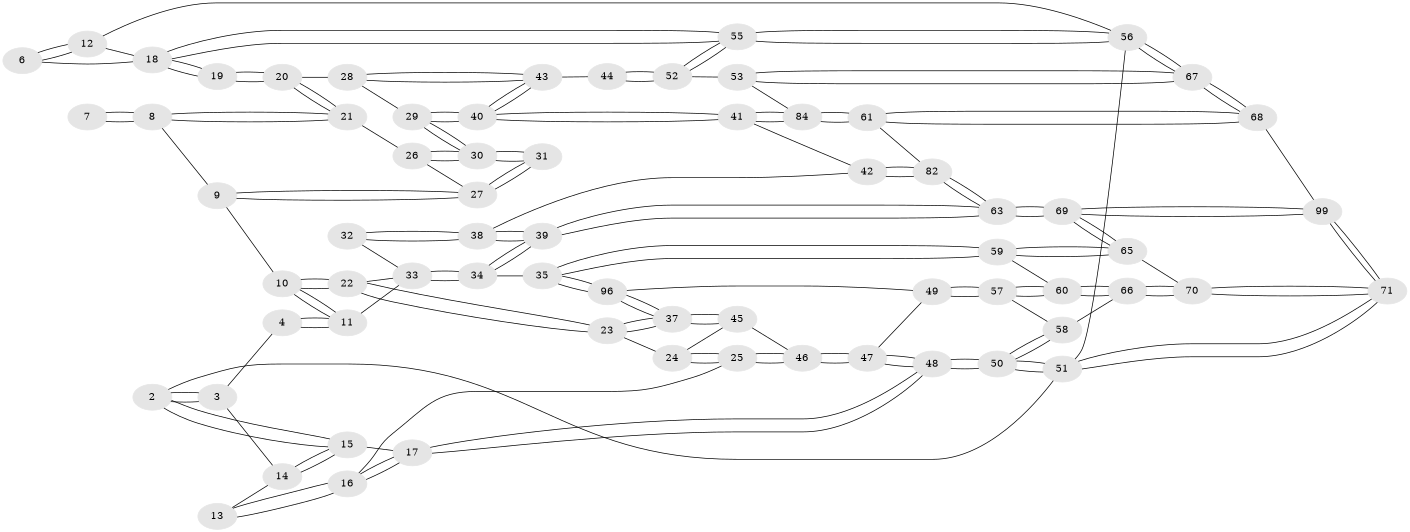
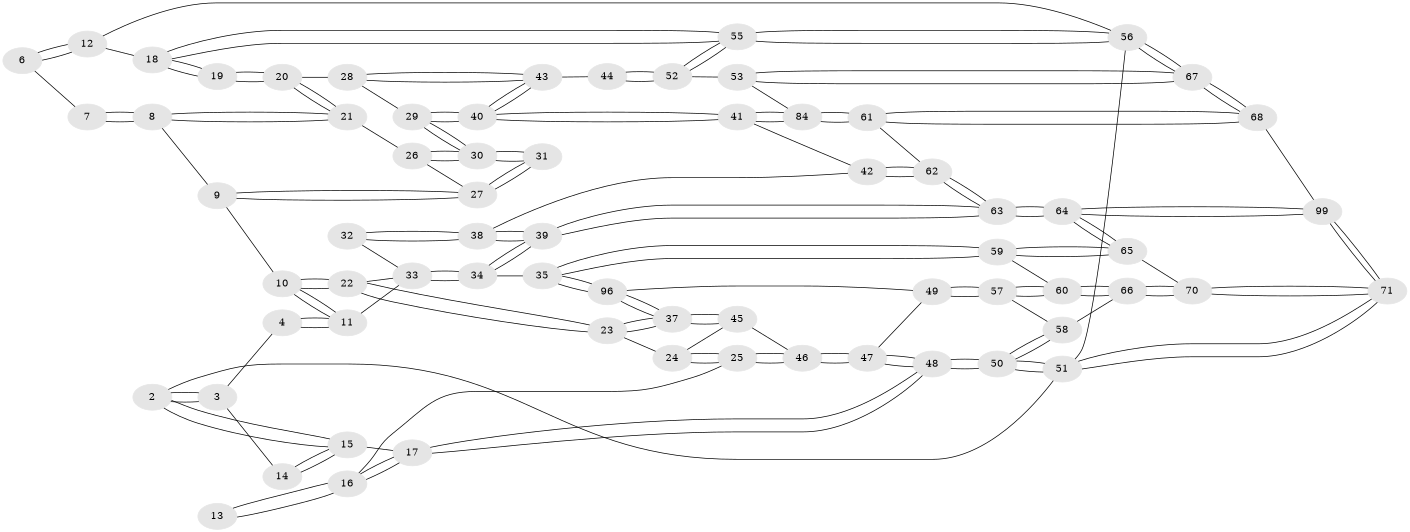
  graph {
    rankdir=LR
    node [color=gray90 style=filled]
    2
    3
    15
    51
    6
    12
    7
    18
    56
    4
    14
    17
    71
    11
    33
    8
    9
    21
    10
    27
    26
    22
    31
    23
    13
    16
    19
    55
    67
    25
    48
    46
    50
    20
    28
    44
    52
    29
    43
    30
    24
    37
    34
    45
    47
    40
    41
    32
    38
    39
    42
    35
    n53 [label=96]
    59
    63
    49
    60
    65
    57
-   62 [label=82]
-   64 [label=69]
+   62
+   64
    n62 [label=84]
    61
    53
    58
    66
    68
    70
    n69 [label=99]
    2 -- 3
    2 -- 3
    2 -- 15
    2 -- 15
    2 -- 51
    3 -- 4
    3 -- 14
    15 -- 17
    51 -- 56
    51 -- 71
    51 -- 71
    6 -- 12
    6 -- 12
-   6 -- 18
+   6 -- 7
    12 -- 18
    12 -- 56
    7 -- 8
    7 -- 8
    18 -- 19
    18 -- 19
    18 -- 55
    18 -- 55
    56 -- 67
    56 -- 67
    4 -- 11
    4 -- 11
    14 -- 15
    14 -- 15
    17 -- 48
    17 -- 48
    11 -- 33
    33 -- 34
    33 -- 34
    8 -- 9
    8 -- 21
    8 -- 21
    9 -- 10
    9 -- 27
    9 -- 27
    21 -- 26
    10 -- 11
    10 -- 11
    10 -- 22
    10 -- 22
    27 -- 31
    27 -- 31
    26 -- 27
    26 -- 30
    26 -- 30
    22 -- 33
    22 -- 23
    22 -- 23
    23 -- 24
    23 -- 37
    23 -- 37
-   13 -- 14
    13 -- 16
    13 -- 16
    16 -- 17
    16 -- 17
    16 -- 25
    19 -- 20
    19 -- 20
    55 -- 56
    55 -- 56
    67 -- 68
    67 -- 68
    25 -- 46
    25 -- 46
    48 -- 50
    48 -- 50
    46 -- 47
    46 -- 47
    50 -- 51
    50 -- 51
    50 -- 58
    50 -- 58
    20 -- 21
    20 -- 21
    20 -- 28
    28 -- 29
    28 -- 43
    28 -- 43
    44 -- 52
    44 -- 52
    52 -- 55
    52 -- 55
    52 -- 53
    29 -- 30
    29 -- 30
    29 -- 40
    29 -- 40
    43 -- 44
    30 -- 31
    30 -- 31
    24 -- 25
    24 -- 25
    24 -- 45
    37 -- 45
    37 -- 45
    34 -- 39
    34 -- 39
    34 -- 35
    45 -- 46
    47 -- 48
    47 -- 48
    47 -- 49
    40 -- 43
    40 -- 43
    40 -- 41
    40 -- 41
    41 -- 42
    41 -- n62
    41 -- n62
    32 -- 33
    32 -- 38
    32 -- 38
    38 -- 39
    38 -- 39
    38 -- 42
    39 -- 63
    39 -- 63
    42 -- 62
    42 -- 62
    35 -- n53
    35 -- n53
    35 -- 59
    35 -- 59
    n53 -- 37
    n53 -- 37
    n53 -- 49
    59 -- 60
    59 -- 65
    59 -- 65
    63 -- 64
    63 -- 64
    49 -- 57
    49 -- 57
    60 -- 66
    60 -- 66
    65 -- 70
    57 -- 60
    57 -- 60
    57 -- 58
    62 -- 63
    62 -- 63
    64 -- 65
    64 -- 65
    64 -- n69
    64 -- n69
    n62 -- 61
    n62 -- 61
    61 -- 62
    61 -- 68
    61 -- 68
    53 -- 67
    53 -- 67
    53 -- n62
    58 -- 66
    66 -- 70
    66 -- 70
    68 -- n69
    70 -- 71
    70 -- 71
    n69 -- 71
    n69 -- 71
  }
